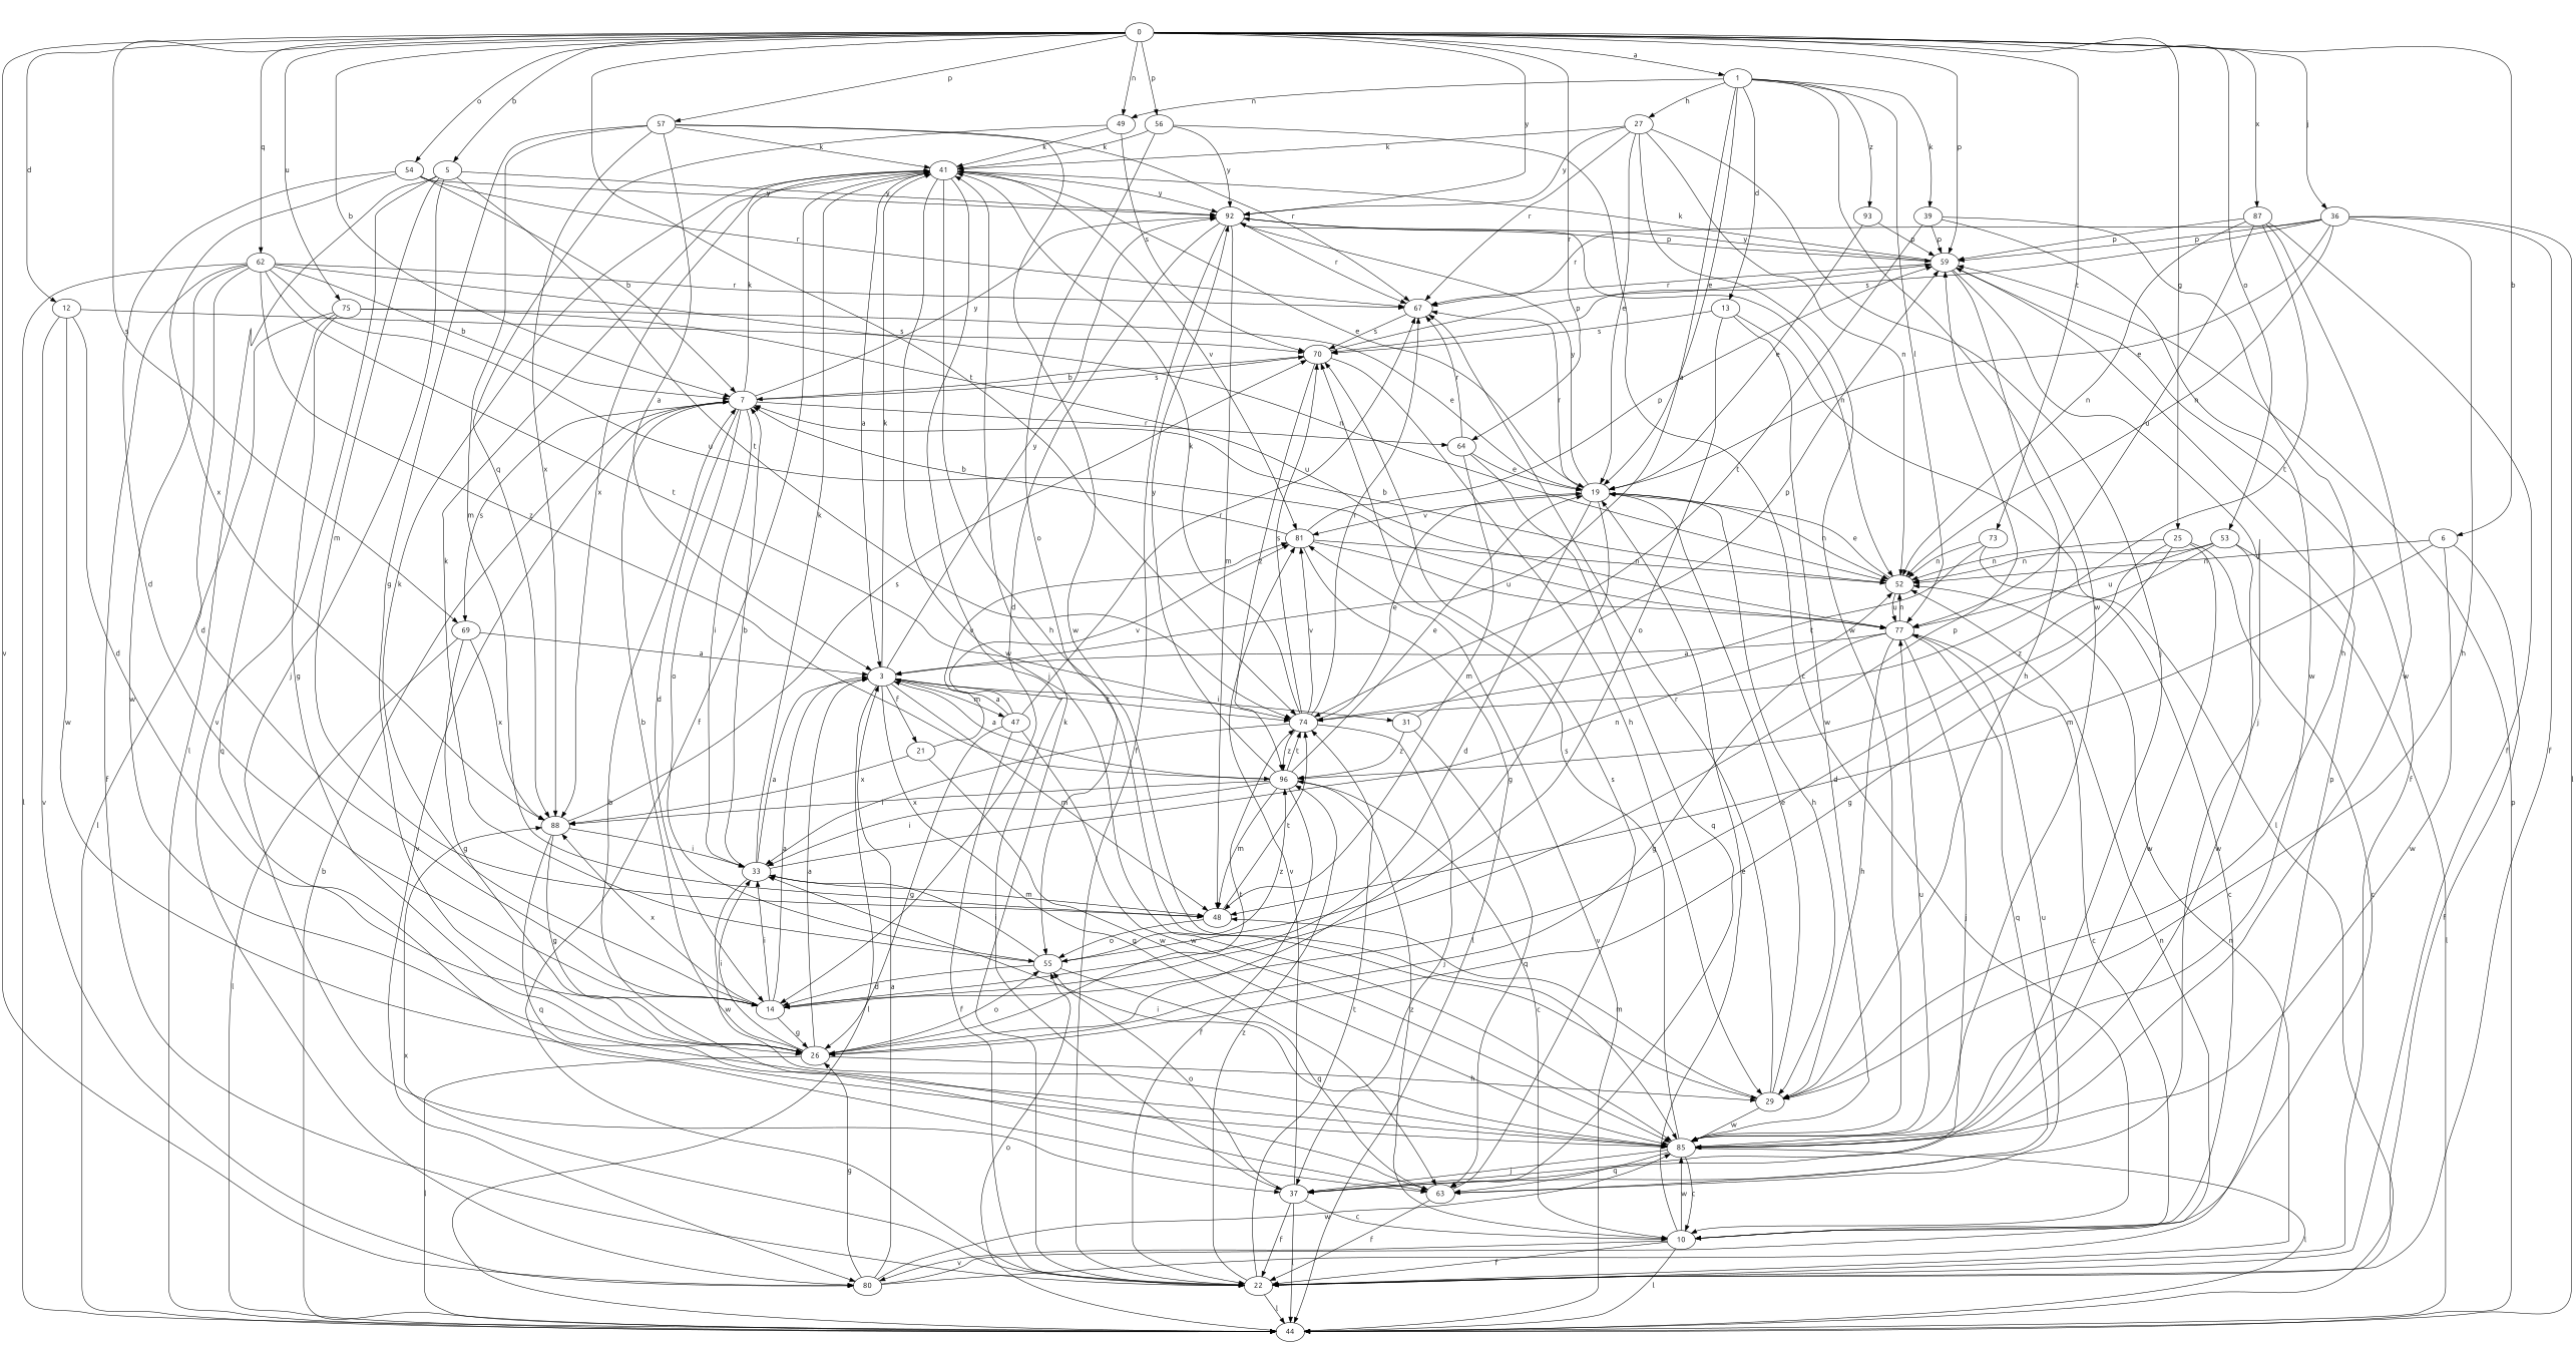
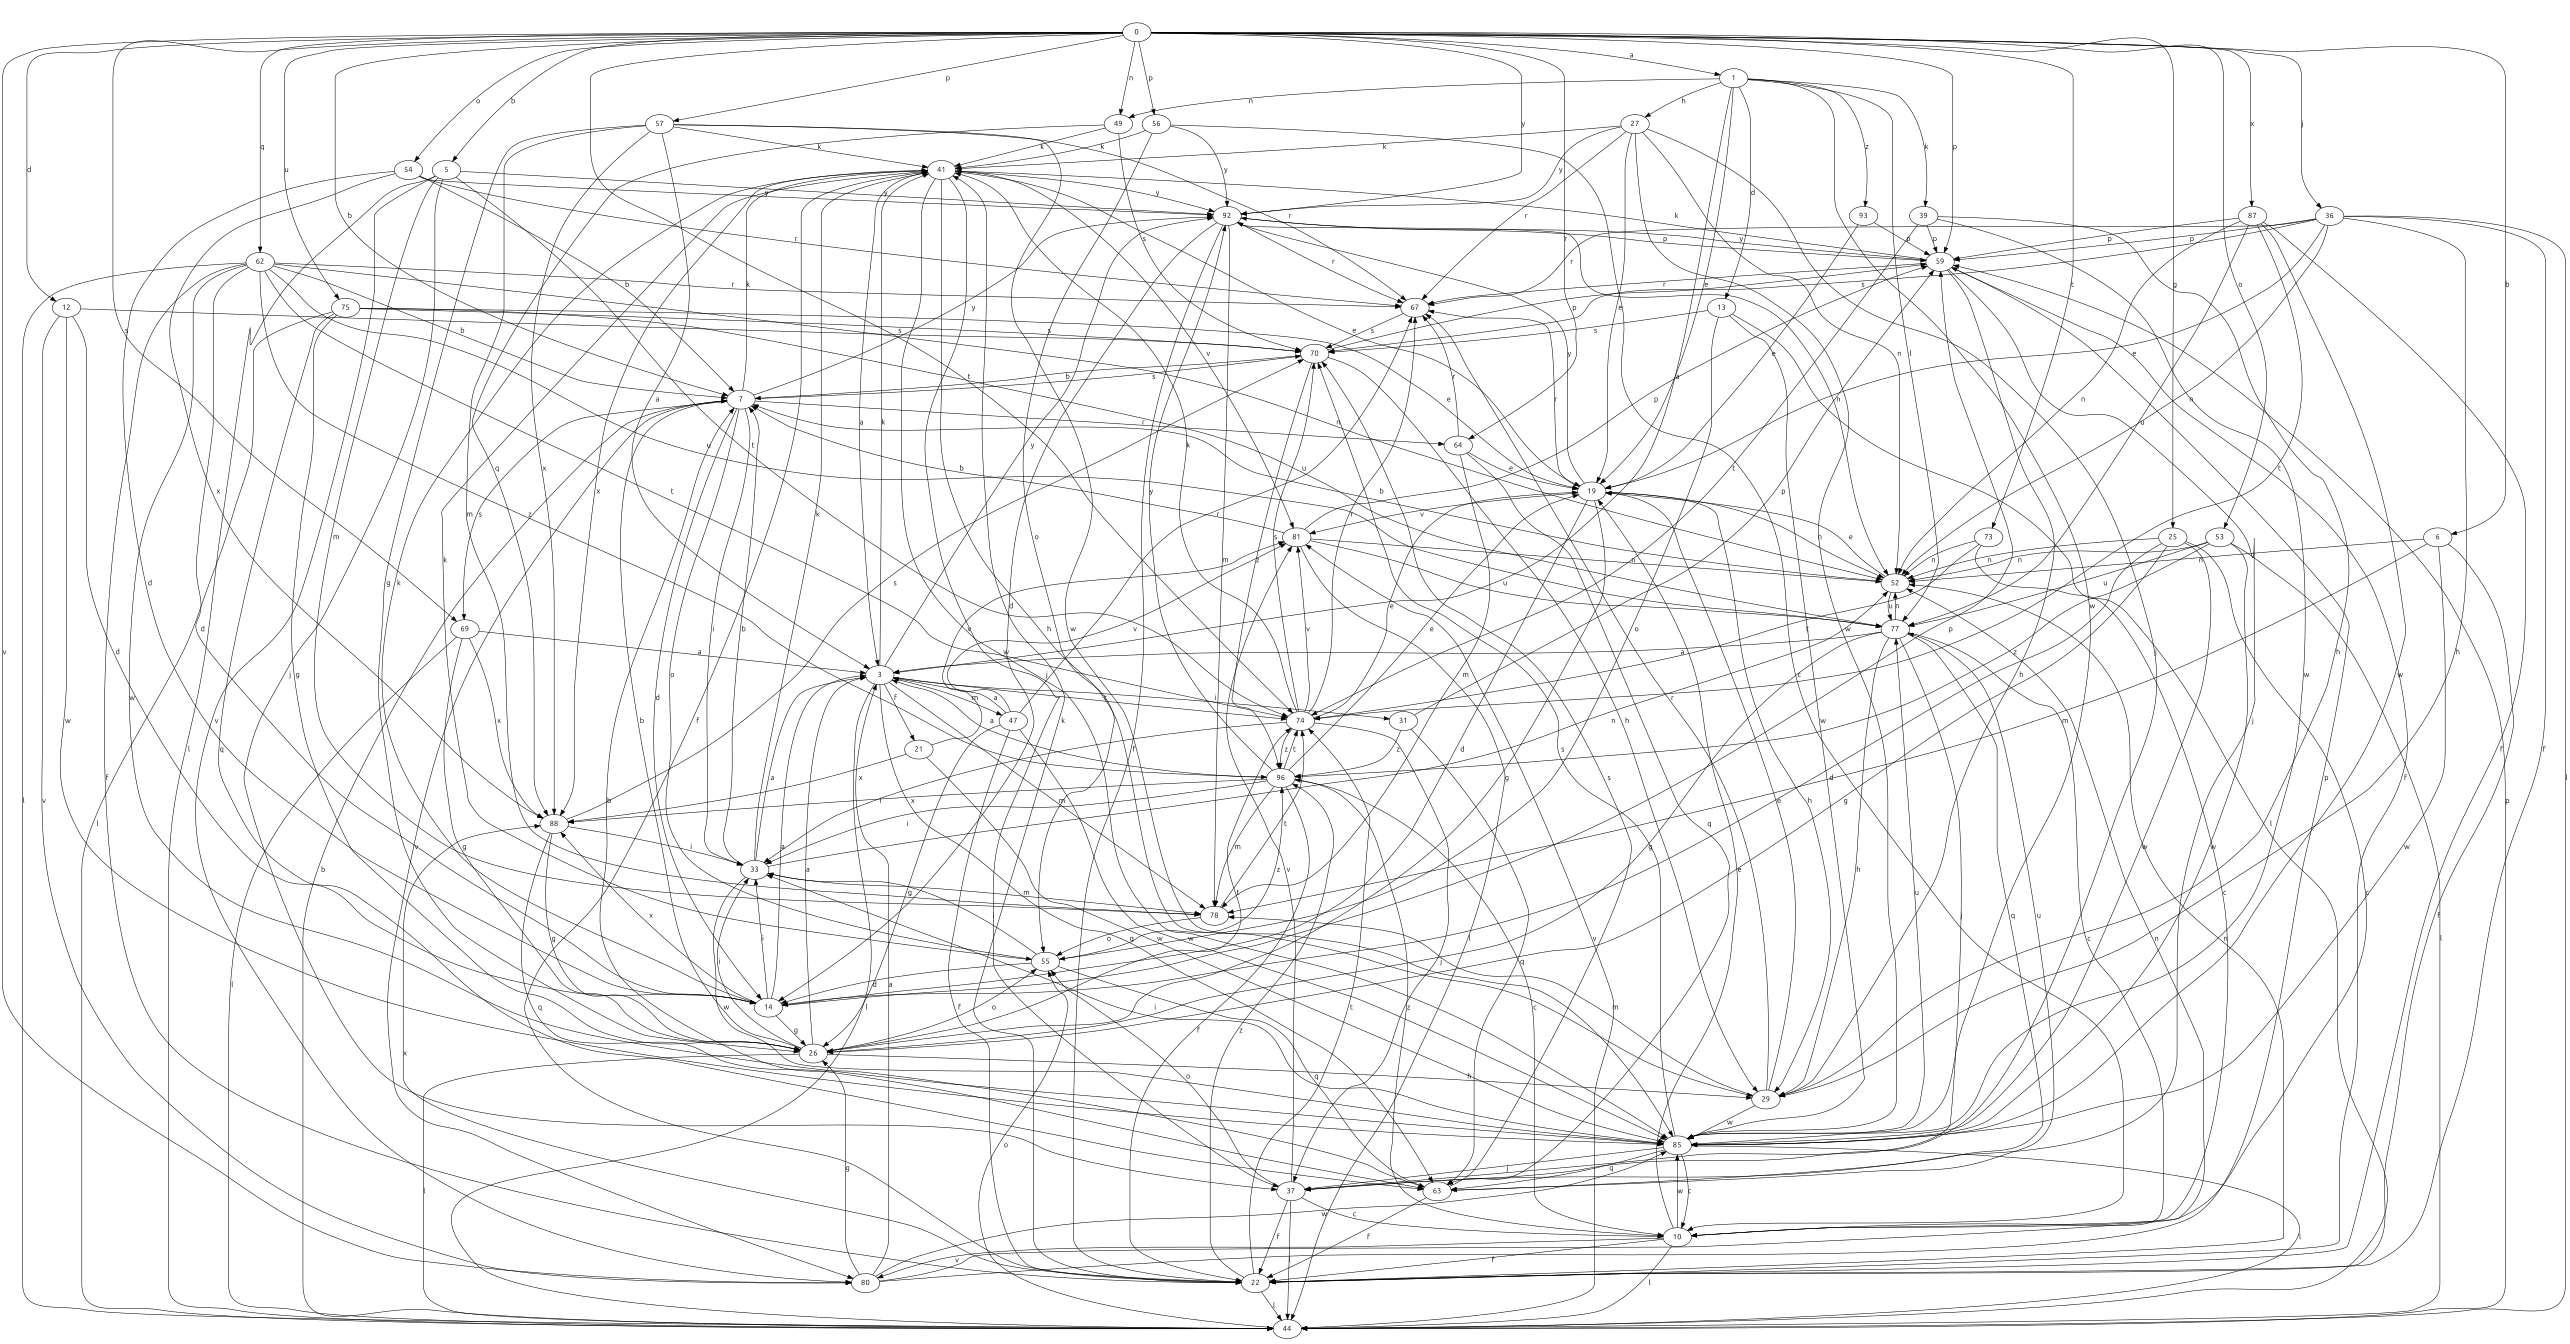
  strict digraph {
    fontname=Ubuntu
    node [fontname=Ubuntu]
    edge [fontname=Ubuntu]
    0
    1
    5
    6
    7
    12
    25
    36
    49
    53
    54
    56
    57
    59
    62
    64
    69
    73
    74
    75
    80
    87
    92
    3
    13
    19
    27
    39
    77
    85
    93
    44
-   48
+   48 [label=78]
    37
    22
    52
    41
    14
    33
    55
    70
    10
    26
    29
    67
    88
    96
    63
    81
    21
    31
    47
    0 -> 1 [label=a]
    0 -> 5 [label=b]
    0 -> 6 [label=b]
    0 -> 7 [label=b]
    0 -> 12 [label=d]
    0 -> 25 [label=g]
    0 -> 36 [label=j]
    0 -> 49 [label=n]
    0 -> 53 [label=o]
    0 -> 54 [label=o]
    0 -> 56 [label=p]
    0 -> 57 [label=p]
    0 -> 59 [label=p]
    0 -> 62 [label=q]
    0 -> 64 [label=r]
    0 -> 69 [label=s]
    0 -> 73 [label=t]
    0 -> 74 [label=t]
    0 -> 75 [label=u]
    0 -> 80 [label=v]
    0 -> 87 [label=x]
    0 -> 92 [label=y]
    1 -> 49 [label=n]
    1 -> 3 [label=a]
    1 -> 13 [label=d]
    1 -> 19 [label=e]
    1 -> 27 [label=h]
    1 -> 39 [label=k]
    1 -> 77 [label=l]
    1 -> 85 [label=w]
    1 -> 93 [label=z]
    5 -> 74 [label=t]
    5 -> 80 [label=v]
    5 -> 92 [label=y]
    5 -> 44 [label=l]
    5 -> 48 [label=m]
    5 -> 37 [label=j]
    6 -> 85 [label=w]
    6 -> 48 [label=m]
    6 -> 22 [label=f]
    6 -> 52 [label=n]
    7 -> 64 [label=r]
    7 -> 69 [label=s]
    7 -> 80 [label=v]
    7 -> 92 [label=y]
    7 -> 41 [label=k]
    7 -> 14 [label=d]
    7 -> 33 [label=i]
    7 -> 55 [label=o]
    7 -> 70 [label=s]
    12 -> 80 [label=v]
    12 -> 85 [label=w]
    12 -> 14 [label=d]
    12 -> 70 [label=s]
    25 -> 85 [label=w]
    25 -> 52 [label=n]
    25 -> 14 [label=d]
    25 -> 10 [label=c]
    25 -> 26 [label=g]
    36 -> 59 [label=p]
    36 -> 19 [label=e]
    36 -> 44 [label=l]
    36 -> 22 [label=f]
    36 -> 52 [label=n]
    36 -> 70 [label=s]
    36 -> 29 [label=h]
    36 -> 67 [label=r]
    49 -> 41 [label=k]
    49 -> 70 [label=s]
    49 -> 88 [label=q]
    53 -> 77 [label=u]
    53 -> 85 [label=w]
    53 -> 44 [label=l]
    53 -> 52 [label=n]
    53 -> 96 [label=z]
    54 -> 7 [label=b]
    54 -> 92 [label=y]
    54 -> 14 [label=d]
    54 -> 67 [label=r]
    54 -> 88 [label=x]
    56 -> 92 [label=y]
    56 -> 41 [label=k]
    56 -> 55 [label=o]
    56 -> 10 [label=c]
    57 -> 3 [label=a]
    57 -> 85 [label=w]
    57 -> 48 [label=m]
    57 -> 41 [label=k]
    57 -> 26 [label=g]
    57 -> 67 [label=r]
    57 -> 88 [label=x]
    59 -> 92 [label=y]
    59 -> 37 [label=j]
    59 -> 22 [label=f]
    59 -> 41 [label=k]
    59 -> 29 [label=h]
    59 -> 67 [label=r]
    62 -> 7 [label=b]
    62 -> 74 [label=t]
    62 -> 77 [label=u]
    62 -> 85 [label=w]
    62 -> 44 [label=l]
    62 -> 22 [label=f]
    62 -> 52 [label=n]
    62 -> 14 [label=d]
    62 -> 67 [label=r]
    62 -> 96 [label=z]
    64 -> 19 [label=e]
    64 -> 48 [label=m]
    64 -> 67 [label=r]
    64 -> 63 [label=q]
    69 -> 3 [label=a]
    69 -> 44 [label=l]
    69 -> 26 [label=g]
    69 -> 88 [label=x]
    73 -> 74 [label=t]
    73 -> 52 [label=n]
    73 -> 10 [label=c]
    74 -> 19 [label=e]
    74 -> 37 [label=j]
    74 -> 41 [label=k]
    74 -> 33 [label=i]
    74 -> 70 [label=s]
    74 -> 67 [label=r]
    74 -> 96 [label=z]
    74 -> 81 [label=v]
    75 -> 19 [label=e]
    75 -> 77 [label=u]
    75 -> 44 [label=l]
+   75 -> 70 [label=s]
    75 -> 26 [label=g]
    75 -> 63 [label=q]
    80 -> 59 [label=p]
    80 -> 3 [label=a]
    80 -> 85 [label=w]
    80 -> 52 [label=n]
    80 -> 26 [label=g]
    87 -> 59 [label=p]
    87 -> 74 [label=t]
    87 -> 77 [label=u]
    87 -> 85 [label=w]
    87 -> 22 [label=f]
    87 -> 52 [label=n]
    92 -> 59 [label=p]
    92 -> 48 [label=m]
    92 -> 22 [label=f]
    92 -> 52 [label=n]
    92 -> 14 [label=d]
    92 -> 67 [label=r]
    3 -> 74 [label=t]
    3 -> 92 [label=y]
    3 -> 44 [label=l]
    3 -> 48 [label=m]
    3 -> 41 [label=k]
    3 -> 63 [label=q]
    3 -> 21 [label=f]
    3 -> 31 [label=i]
    3 -> 47 [label=m]
    13 -> 85 [label=w]
    13 -> 44 [label=l]
    13 -> 55 [label=o]
    13 -> 70 [label=s]
    19 -> 92 [label=y]
    19 -> 52 [label=n]
    19 -> 14 [label=d]
    19 -> 26 [label=g]
    19 -> 29 [label=h]
    19 -> 67 [label=r]
    19 -> 81 [label=v]
    27 -> 92 [label=y]
    27 -> 19 [label=e]
    27 -> 85 [label=w]
    27 -> 37 [label=j]
    27 -> 52 [label=n]
    27 -> 41 [label=k]
    27 -> 67 [label=r]
    39 -> 59 [label=p]
    39 -> 74 [label=t]
    39 -> 85 [label=w]
    39 -> 29 [label=h]
    77 -> 3 [label=a]
    77 -> 37 [label=j]
    77 -> 52 [label=n]
    77 -> 10 [label=c]
    77 -> 26 [label=g]
    77 -> 29 [label=h]
    77 -> 63 [label=q]
    85 -> 77 [label=u]
    85 -> 44 [label=l]
    85 -> 37 [label=j]
    85 -> 33 [label=i]
    85 -> 70 [label=s]
    85 -> 10 [label=c]
    85 -> 63 [label=q]
    93 -> 59 [label=p]
    93 -> 19 [label=e]
    44 -> 7 [label=b]
    44 -> 59 [label=p]
    44 -> 55 [label=o]
    44 -> 81 [label=v]
    48 -> 74 [label=t]
    48 -> 55 [label=o]
    37 -> 44 [label=l]
    37 -> 22 [label=f]
    37 -> 55 [label=o]
    37 -> 10 [label=c]
    37 -> 81 [label=v]
    22 -> 74 [label=t]
    22 -> 44 [label=l]
    22 -> 52 [label=n]
    22 -> 41 [label=k]
    22 -> 88 [label=x]
    22 -> 96 [label=z]
    52 -> 7 [label=b]
    52 -> 19 [label=e]
    52 -> 77 [label=u]
    41 -> 92 [label=y]
    41 -> 3 [label=a]
    41 -> 19 [label=e]
    41 -> 85 [label=w]
    41 -> 37 [label=j]
    41 -> 22 [label=f]
    41 -> 29 [label=h]
    41 -> 88 [label=x]
    41 -> 81 [label=v]
    14 -> 59 [label=p]
    14 -> 3 [label=a]
    14 -> 41 [label=k]
    14 -> 33 [label=i]
    14 -> 26 [label=g]
    14 -> 88 [label=x]
    33 -> 7 [label=b]
    33 -> 3 [label=a]
    33 -> 85 [label=w]
    33 -> 48 [label=m]
    33 -> 52 [label=n]
    33 -> 41 [label=k]
    55 -> 41 [label=k]
    55 -> 14 [label=d]
    55 -> 33 [label=i]
    55 -> 96 [label=z]
    55 -> 63 [label=q]
    70 -> 7 [label=b]
    70 -> 59 [label=p]
    70 -> 29 [label=h]
    70 -> 96 [label=z]
    10 -> 80 [label=v]
    10 -> 19 [label=e]
    10 -> 85 [label=w]
    10 -> 44 [label=l]
    10 -> 22 [label=f]
    10 -> 96 [label=z]
    26 -> 7 [label=b]
    26 -> 74 [label=t]
    26 -> 3 [label=a]
    26 -> 44 [label=l]
    26 -> 33 [label=i]
    26 -> 55 [label=o]
    26 -> 29 [label=h]
    29 -> 19 [label=e]
    29 -> 85 [label=w]
    29 -> 48 [label=m]
    29 -> 67 [label=r]
    67 -> 70 [label=s]
    88 -> 33 [label=i]
    88 -> 70 [label=s]
    88 -> 26 [label=g]
    88 -> 63 [label=q]
    96 -> 74 [label=t]
    96 -> 92 [label=y]
    96 -> 3 [label=a]
    96 -> 19 [label=e]
    96 -> 48 [label=m]
    96 -> 22 [label=f]
    96 -> 33 [label=i]
    96 -> 10 [label=c]
    96 -> 88 [label=x]
    63 -> 7 [label=b]
    63 -> 77 [label=u]
    63 -> 22 [label=f]
    63 -> 70 [label=s]
    81 -> 7 [label=b]
    81 -> 59 [label=p]
    81 -> 77 [label=u]
    81 -> 44 [label=l]
    81 -> 52 [label=n]
    21 -> 85 [label=w]
    21 -> 88 [label=x]
    21 -> 81 [label=v]
    31 -> 59 [label=p]
    31 -> 96 [label=z]
    31 -> 63 [label=q]
    47 -> 3 [label=a]
    47 -> 85 [label=w]
    47 -> 22 [label=f]
    47 -> 26 [label=g]
    47 -> 67 [label=r]
    47 -> 81 [label=v]
  }
